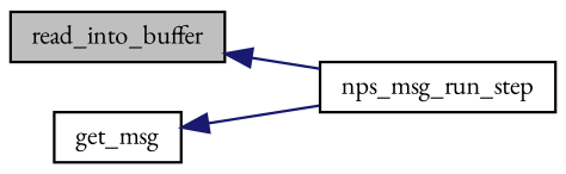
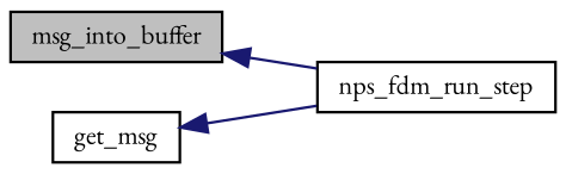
  digraph {
    fontname="EB Garamond"
    rankdir=LR
    node [color=black fillcolor=white fontname="EB Garamond" fontsize=10 shape=record style=filled]
    edge [color=midnightblue dir=back fontname="EB Garamond" fontsize=10 labelfontname=FreeSans labelfontsize=10 style=solid]
-   n1 [fillcolor=grey75 fontcolor=black height=0.2 label=read_into_buffer width=0.4]
-   n2 [height=0.2 label=nps_msg_run_step width=0.4]
+   n1 [fillcolor=grey75 fontcolor=black height=0.2 label=msg_into_buffer width=0.4]
+   n2 [height=0.2 label=nps_fdm_run_step width=0.4]
    n3 [height=0.2 label=get_msg width=0.4]
    n1 -> n2
    n3 -> n2
  }
